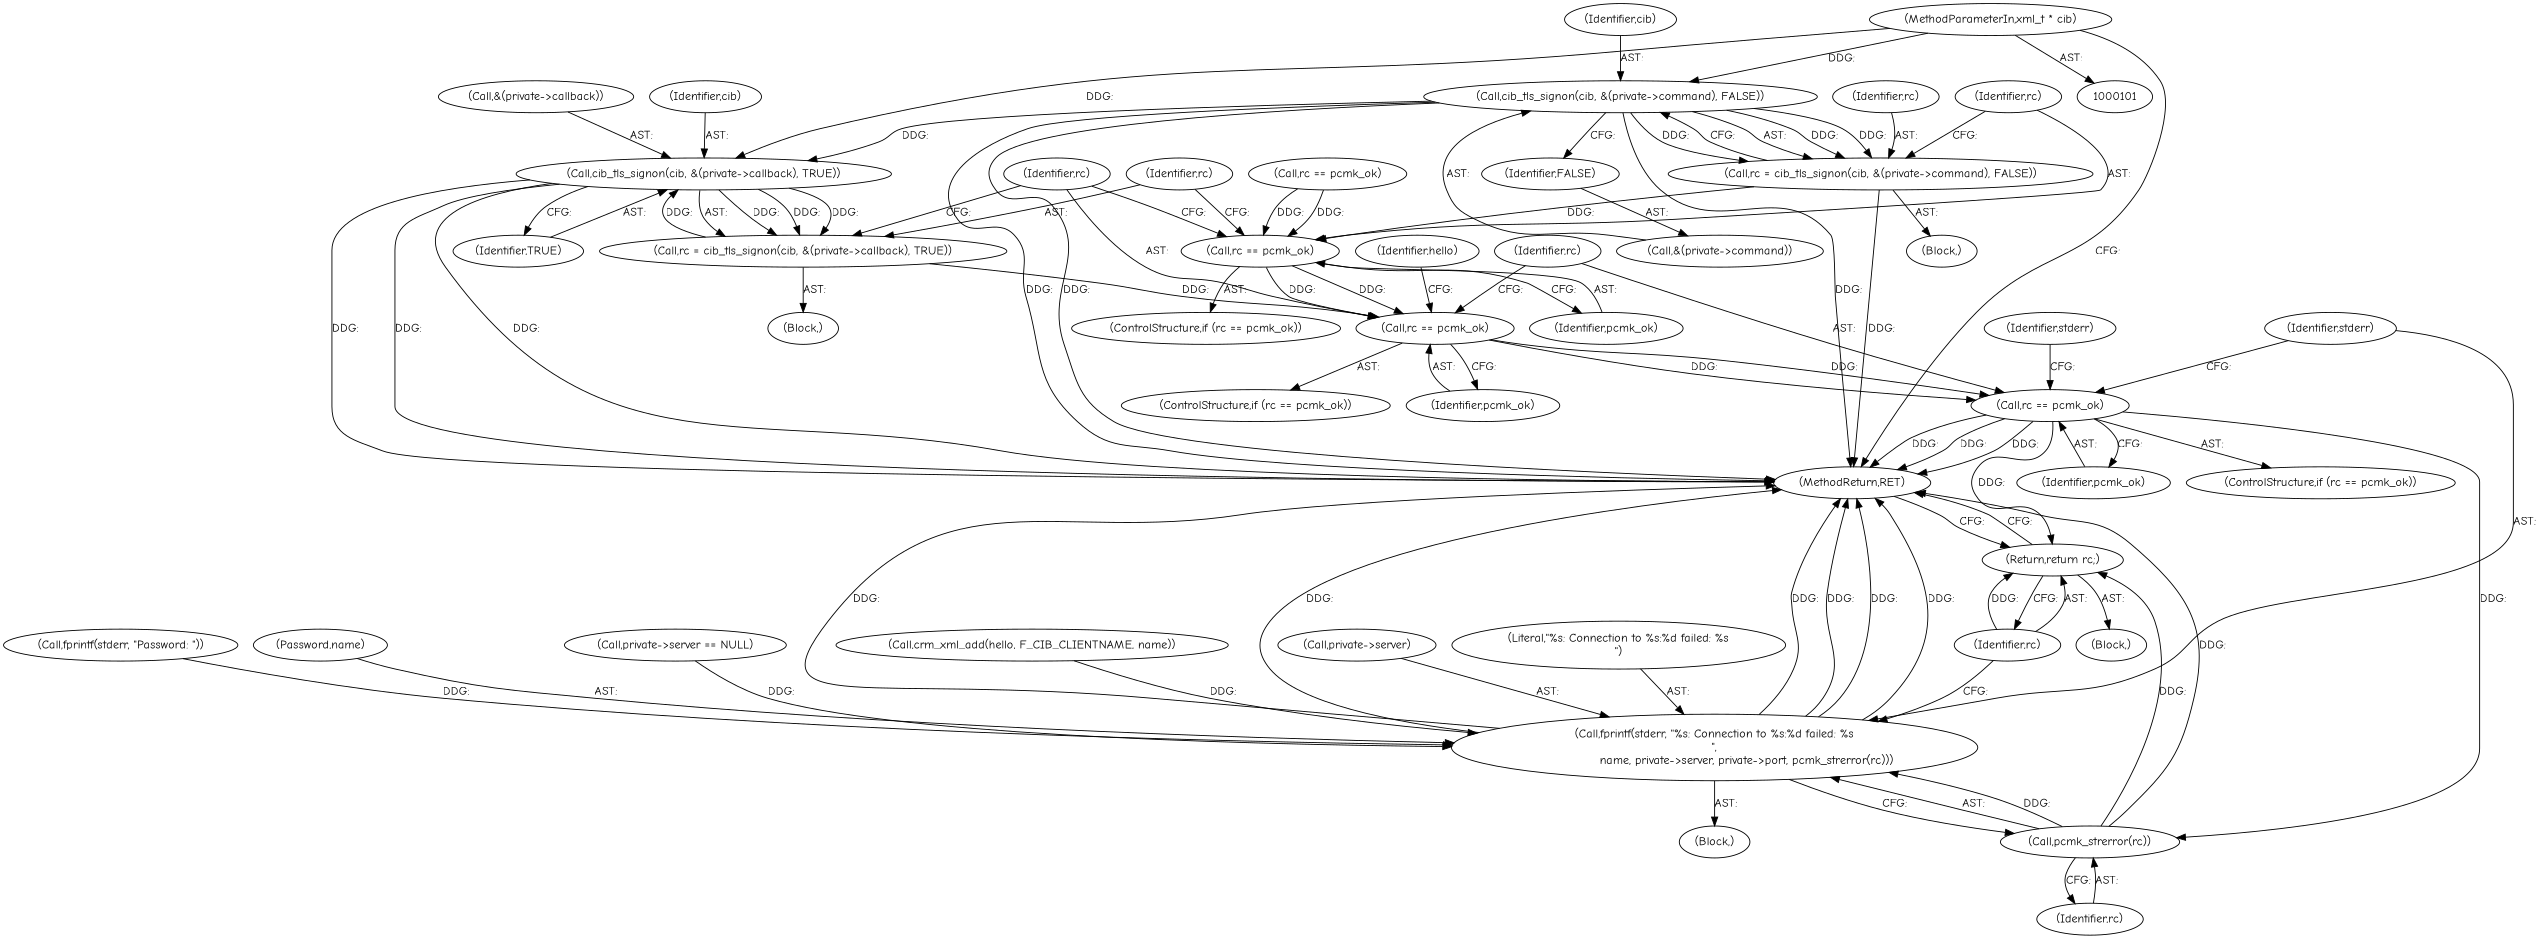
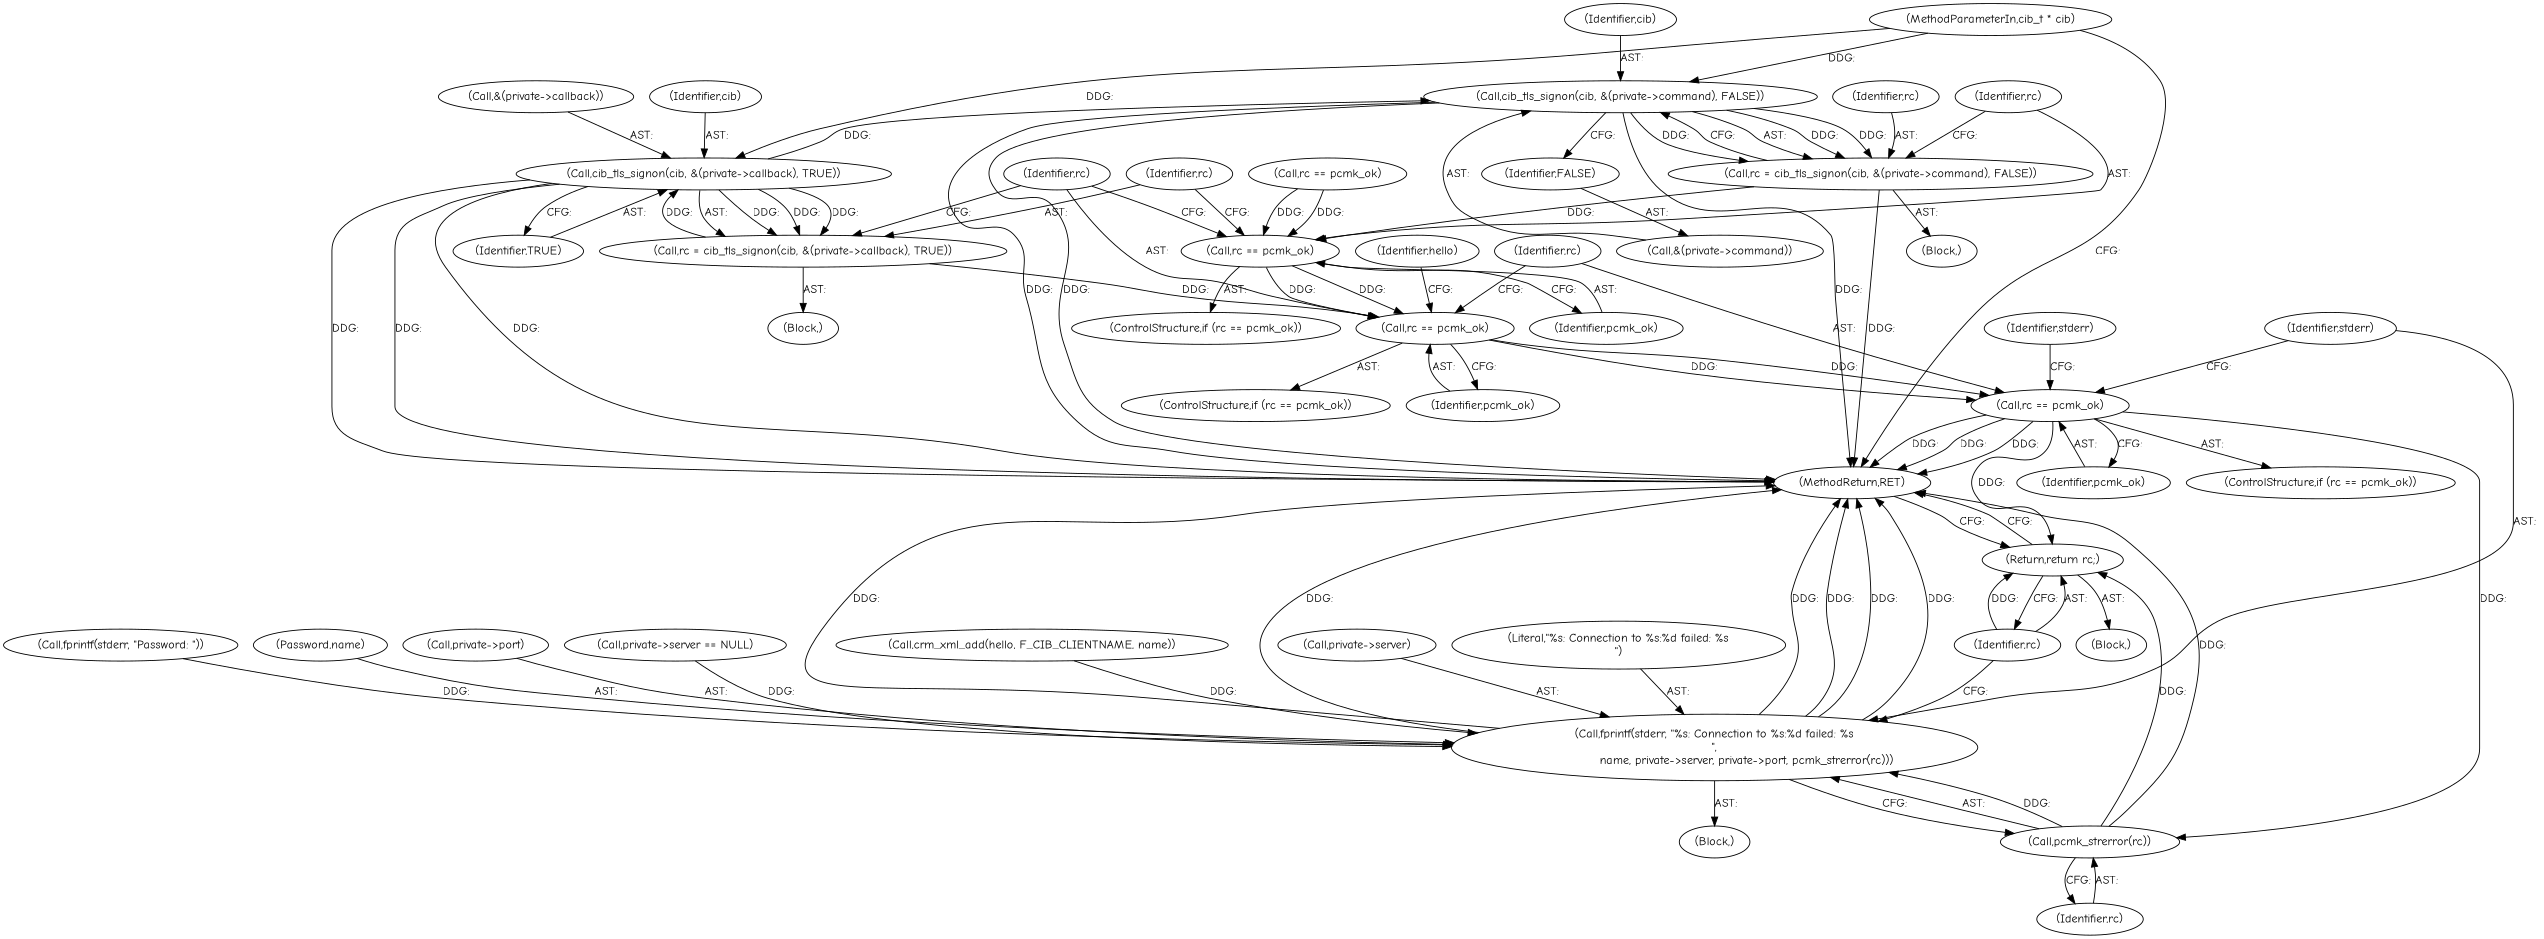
  digraph {
    fontname="Comic Neue"
    node [fontname="Comic Neue"]
    edge [fontname="Comic Neue"]
-   n1 [label="(MethodParameterIn,xml_t * cib)"]
+   n1 [label="(MethodParameterIn,cib_t * cib)"]
    n2 [label="(Call,cib_tls_signon(cib, &(private->command), FALSE))"]
    n3 [label="(Call,cib_tls_signon(cib, &(private->callback), TRUE))"]
    n4 [label="(MethodReturn,RET)"]
-   1000101
    n6 [label="(Call,rc = cib_tls_signon(cib, &(private->command), FALSE))"]
    n7 [label="(Identifier,FALSE)"]
    n8 [label="(Call,rc = cib_tls_signon(cib, &(private->callback), TRUE))"]
    n9 [label="(Identifier,TRUE)"]
    n10 [label="(Return,return rc;)"]
    n11 [label="(Call,rc == pcmk_ok)"]
    n12 [label="(Block,)"]
    n13 [label="(Call,&(private->command))"]
    n14 [label="(Call,rc == pcmk_ok)"]
    n15 [label="(ControlStructure,if (rc == pcmk_ok))"]
    n16 [label="(Identifier,pcmk_ok)"]
    n17 [label="(Call,rc == pcmk_ok)"]
    n18 [label="(Identifier,pcmk_ok)"]
    n19 [label="(ControlStructure,if (rc == pcmk_ok))"]
    n20 [label="(Call,pcmk_strerror(rc))"]
    n21 [label="(Identifier,pcmk_ok)"]
    n22 [label="(ControlStructure,if (rc == pcmk_ok))"]
    n23 [label="(Call,fprintf(stderr, \"%s: Connection to %s:%d failed: %s\n\",\n                name, private->server, private->port, pcmk_strerror(rc)))"]
    n24 [label="(Identifier,rc)"]
    n25 [label="(Identifier,rc)"]
    n26 [label="(Block,)"]
    n27 [label="(Block,)"]
    n28 [label="(Block,)"]
    n29 [label="(Identifier,rc)"]
    n30 [label="(Identifier,cib)"]
    n31 [label="(Call,fprintf(stderr, \"Password: \"))"]
    n32 [label="(Identifier,rc)"]
    n33 [label="(Password,name)"]
    n34 [label="(Identifier,hello)"]
    n35 [label="(Identifier,rc)"]
    n36 [label="(Identifier,rc)"]
    n37 [label="(Call,rc == pcmk_ok)"]
+   n38 [label="(Call,private->port)"]
    n39 [label="(Call,&(private->callback))"]
    n40 [label="(Identifier,stderr)"]
    n41 [label="(Call,private->server == NULL)"]
    n42 [label="(Identifier,rc)"]
    n43 [label="(Identifier,stderr)"]
    n44 [label="(Call,crm_xml_add(hello, F_CIB_CLIENTNAME, name))"]
    n45 [label="(Identifier,cib)"]
    n46 [label="(Call,private->server)"]
    n47 [label="(Literal,\"%s: Connection to %s:%d failed: %s\n\")"]
    n1 -> n2 [label="DDG: "]
    n1 -> n3 [label="DDG: "]
    n1 -> n4 [label="CFG: "]
-   n1 -> 1000101 [label="AST: "]
-   n2 -> n3 [label="DDG: "]
+   n3 -> n2 [label="DDG: "]
    n2 -> n4 [label="DDG: "]
    n2 -> n4 [label="DDG: "]
    n2 -> n4 [label="DDG: "]
    n2 -> n6 [label="AST: "]
    n2 -> n6 [label="DDG: "]
    n2 -> n6 [label="DDG: "]
    n2 -> n6 [label="DDG: "]
    n2 -> n7 [label="CFG: "]
    n3 -> n4 [label="DDG: "]
    n3 -> n4 [label="DDG: "]
    n3 -> n4 [label="DDG: "]
    n3 -> n8 [label="AST: "]
    n3 -> n8 [label="DDG: "]
    n3 -> n8 [label="DDG: "]
    n3 -> n8 [label="DDG: "]
    n3 -> n9 [label="CFG: "]
    n4 -> n10 [label="CFG: "]
    n6 -> n2 [label="CFG: "]
    n6 -> n4 [label="DDG: "]
    n6 -> n11 [label="DDG: "]
    n6 -> n12 [label="AST: "]
    n7 -> n13 [label="AST: "]
    n8 -> n3 [label="DDG: "]
    n8 -> n14 [label="DDG: "]
    n8 -> n28 [label="AST: "]
    n9 -> n3 [label="AST: "]
    n10 -> n4 [label="CFG: "]
    n10 -> n25 [label="CFG: "]
    n10 -> n26 [label="AST: "]
    n11 -> n14 [label="DDG: "]
    n11 -> n14 [label="DDG: "]
    n11 -> n15 [label="AST: "]
    n11 -> n16 [label="CFG: "]
    n13 -> n2 [label="AST: "]
    n14 -> n17 [label="DDG: "]
    n14 -> n17 [label="DDG: "]
    n14 -> n18 [label="CFG: "]
    n14 -> n19 [label="AST: "]
    n16 -> n11 [label="AST: "]
    n17 -> n4 [label="DDG: "]
    n17 -> n4 [label="DDG: "]
    n17 -> n4 [label="DDG: "]
    n17 -> n10 [label="DDG: "]
    n17 -> n20 [label="DDG: "]
    n17 -> n21 [label="CFG: "]
    n17 -> n22 [label="AST: "]
    n18 -> n14 [label="AST: "]
    n20 -> n4 [label="DDG: "]
    n20 -> n10 [label="DDG: "]
    n20 -> n23 [label="AST: "]
    n20 -> n23 [label="DDG: "]
    n20 -> n24 [label="CFG: "]
    n21 -> n17 [label="AST: "]
    n23 -> n4 [label="DDG: "]
    n23 -> n4 [label="DDG: "]
    n23 -> n4 [label="DDG: "]
    n23 -> n4 [label="DDG: "]
    n23 -> n4 [label="DDG: "]
    n23 -> n4 [label="DDG: "]
    n23 -> n20 [label="CFG: "]
    n23 -> n27 [label="AST: "]
    n24 -> n20 [label="AST: "]
    n25 -> n10 [label="AST: "]
    n25 -> n10 [label="DDG: "]
    n25 -> n23 [label="CFG: "]
    n29 -> n14 [label="CFG: "]
    n29 -> n17 [label="AST: "]
    n30 -> n2 [label="AST: "]
    n31 -> n23 [label="DDG: "]
    n32 -> n6 [label="AST: "]
    n33 -> n23 [label="AST: "]
    n34 -> n14 [label="CFG: "]
    n35 -> n8 [label="AST: "]
    n35 -> n11 [label="CFG: "]
    n36 -> n8 [label="CFG: "]
    n36 -> n11 [label="CFG: "]
    n36 -> n14 [label="AST: "]
    n37 -> n11 [label="DDG: "]
    n37 -> n11 [label="DDG: "]
+   n38 -> n23 [label="AST: "]
    n39 -> n3 [label="AST: "]
    n40 -> n17 [label="CFG: "]
    n41 -> n23 [label="DDG: "]
    n42 -> n6 [label="CFG: "]
    n42 -> n11 [label="AST: "]
    n43 -> n17 [label="CFG: "]
    n43 -> n23 [label="AST: "]
    n44 -> n23 [label="DDG: "]
    n45 -> n3 [label="AST: "]
    n46 -> n23 [label="AST: "]
    n47 -> n23 [label="AST: "]
  }
